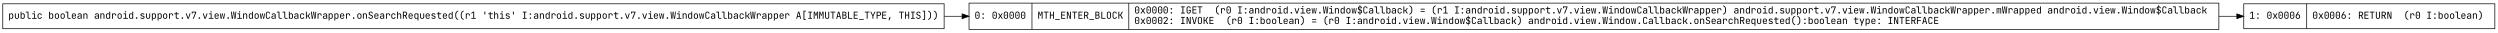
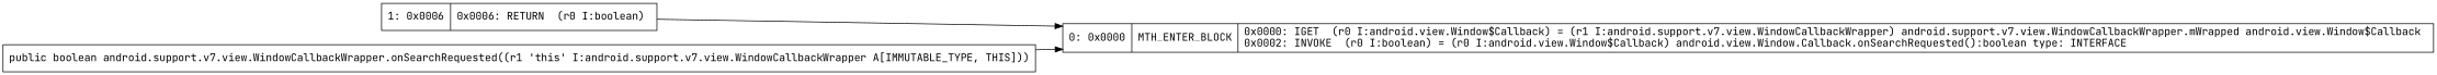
  digraph {
    rankdir=LR
    fontname="JetBrains Mono"
    node [shape=record fontname="JetBrains Mono"]
    edge [fontname="JetBrains Mono"]
    n1 [label="{0\:\ 0x0000|MTH_ENTER_BLOCK\l|0x0000: IGET  (r0 I:android.view.Window$Callback) = (r1 I:android.support.v7.view.WindowCallbackWrapper) android.support.v7.view.WindowCallbackWrapper.mWrapped android.view.Window$Callback \l0x0002: INVOKE  (r0 I:boolean) = (r0 I:android.view.Window$Callback) android.view.Window.Callback.onSearchRequested():boolean type: INTERFACE \l}"]
    n2 [label="{1\:\ 0x0006|0x0006: RETURN  (r0 I:boolean) \l}"]
    n3 [label="{public boolean android.support.v7.view.WindowCallbackWrapper.onSearchRequested((r1 'this' I:android.support.v7.view.WindowCallbackWrapper A[IMMUTABLE_TYPE, THIS])) }"]
-   n1 -> n2
+   n2 -> n1
    n3 -> n1
  }
